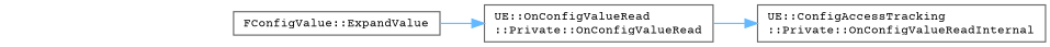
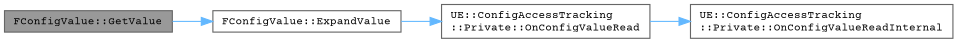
  digraph {
    fontname="Courier Prime"
    rankdir=LR
    node [color=grey40 fillcolor=white fontname="Courier Prime" fontsize=10 shape=box style=filled]
    edge [color=steelblue1 fontname="Courier Prime" fontsize=10 labelfontname=Helvetica labelfontsize=10 style=solid]
+   n1 [color=gray40 fillcolor=grey60 fontcolor=black height=0.2 label="FConfigValue::GetValue" width=0.4]
    n2 [height=0.2 label="FConfigValue::ExpandValue" width=0.4]
-   n3 [height=0.2 label="UE::OnConfigValueRead\l::Private::OnConfigValueRead" width=0.4]
+   n3 [height=0.2 label="UE::ConfigAccessTracking\l::Private::OnConfigValueRead" width=0.4]
    n4 [height=0.2 label="UE::ConfigAccessTracking\l::Private::OnConfigValueReadInternal" width=0.4]
+   n1 -> n2
    n2 -> n3
    n3 -> n4
  }
